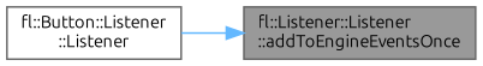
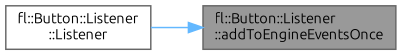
  digraph {
    rankdir=RL
    fontname=Ubuntu
    node [fontname=Ubuntu fontsize=10 shape=box style=filled]
-   n1 [color=gray40 fillcolor=grey60 fontcolor=black height=0.2 label="fl::Listener::Listener\l::addToEngineEventsOnce" width=0.4]
+   n1 [color=gray40 fillcolor=grey60 fontcolor=black height=0.2 label="fl::Button::Listener\l::addToEngineEventsOnce" width=0.4]
    n2 [color=grey40 fillcolor=white height=0.2 label="fl::Button::Listener\l::Listener" width=0.4]
    n1 -> n2 [color=steelblue1 dir=back fontname=Ubuntu fontsize=10 labelfontname=Helvetica labelfontsize=10 style=solid]
  }
